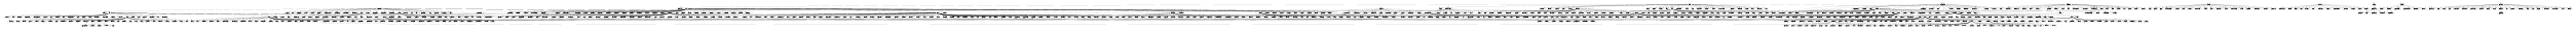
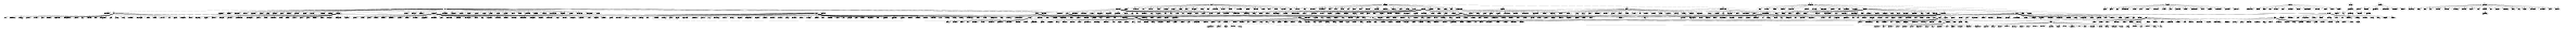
  digraph {
    Sad
    Tearful
    Sorrowful
    Pained
    Grief
    Anguish
    Desperate
    Low
    Pessimistic
    Unhappy
    Grieved
    Mournful
    Grave
    Dismayed
    Bummed
    Despondent
    Heavyhearted
    Scorned
    Grey
    Miserable
    Blue
    Longing
    Disappointed
    Grim
    Gloomy
    Lost
    Moody
    Burdened
    Discouraged
    Letdown
    Rudderless
    Planless
    Scattered
    Seeking
    Stranded
    Stumped
    Depressed
    Lousy
    Dysphoric
    Dreary
    Dark
    Black
    Morose
    Dour
    Besieged
    Morbid
    Suicidal
    Accursed
    Abysmal
    Ashamed
    Diminished
    Selfdestructive
    Selfabasing
    Guilty
    Dissatisfied
    Loathsome
    Wornout
    Repugnant
    Despicable
    Abominable
    Terrible
    Despairing
    Sulky
    Bad
    Senseofloss
    Undeserving
    Responsible
    Rueful
    Contrite
    Regretful
    Accountable
    Remorseful
    Culpable
    Deceitful
    Wrong
    Atfault
    Faulty
    Damaged
    Aberrant
    Maimed
    Detestable
    Ruined
    Defiled
    Scarred
    Impure
    Spoiled
    Infected
    Scathed
    Beleaguered
    Impaired
    Disgusting
    Crippled
    Abhorred
    Destroyed
    Abnormal
    Contaminated
    Contemptible
    Uncomfortable
    Awkward
    Discomfit
    Antsy
    Disturbed
    Sickened
    Offbalance
    Sour
    Fidgety
    Peculiar
    Icky
    Illtempered
    Odd
    Inappropriate
    Outofit
    Conspicuous
    Offcenter
    Rotten
    Discontented
    Angry
    Misanthropic
    Miffed
    Irritated
    Contemptuous
    Fiery
    Spiteful
    Perturbed
    Abrasive
    Stewing
    Seething
    Livid
    Confrontive
    Pissedoff
    Bristling
    Dangerous
    Galled
    Bugged
    Disgruntled
    Contentious
    Abusive
    Enraged
    Surly
    Bloodthirsty
    Hostile
    Insulting
    Disgusted
    Exasperated
    Repulsed
    Steamed
    Frustrated
    Revolted
    Troubled
    Cranky
    Horrified
    Furious
    Outraged
    Tickedoff
    Riled
    Nauseated
    Vicious
    Wary
    Sore
    Annoyed
    Upset
    Hateful
    Unpleasant
    Offensive
    Bitter
    Aggressive
    Aggravated
    Appalled
    Resentful
    Inflamed
    Provoked
    Infuriated
    Cross
    Workedup
    Boiling
    Fuming
    Bored
    Mundane
    Listless
    Understimulated
    Tedious
    Unchallenged
    Bland
    Hurtful
    Mean
    Rude
    Retaliatory
    Menacing
    Ruthless
    Mouthy
    Nasty
    Vengeful
    Malicious
    Malignant
    Malevolent
    Cruel
    Manipulative
    Sadistic
    Harmful
    Controlling
    Vulnerable
    Exposed
    Bullied
    Corralled
    Small
    Susceptible
    Expendable
    Bare
    Raw
    Delicate
    Oneupped
    Weak
    Obscured
    Little
    Eclipsed
    Controlled
    Conned
    Sensitive
    Constrained
    Blind
    Bested
    Broken
    Onedown
    Open
    Captive
    Satisfied
    Understanding
    Ready
    Confident
    Reliable
    Kind
    Accepting
    Receptive
    Sympathetic
    Adventurous
    Funloving
    Boundless
    Exultant
    Interested
    Free
    Amazed
    Easy
    Aboard
    Engrossed
    Snoopy
    Nosy
    Concerned
    Affected
    Intrigued
    Fascinated
    Inquisitive
    Rapt
    Absorbed
    Curious
    Attentive
    Aware
    Imaginative
    Embarrassed
    Humiliated
    Clumsy
    Mortified
    Silly
    Disgraced
    Foolish
    Absurd
    Alone
    Abandoned
    Antisocial
    Outnumbered
    Loveless
    Estranged
    Bypassed
    Dissociated
    Inaccessible
    Friendless
    Needy
    Disregarded
    Distant
    Alienated
    Desolate
    Avoided
    Apart
    Disliked
    Deserted
    Aloof
    Ignored
    Dispossessed
    Rejected
    Isolated
    Excluded
    Jilted
    Confused
    Ambivalent
    Puzzled
    Uncertain
    Conflicted
    Indecisive
    Hesitant
    Misgiving
    Unsure
    Uneasy
    Ataloss
    Tense
    Perplexed
+   Flustered
    Befuddled
    Disconcerted
    Mystified
    Bewildered
    Anxious
    Muddled
    Baffled
    Addled
    Distracted
    Doubtful
    Daunted
    Timid
    Knotted
    Selfconscious
    Neurotic
    Restless
    Fretful
    Stressed
    Guarded
    Ruffled
    Skittish
    Preoccupied
    Frantic
    Pellmell
    Obsessive
    Shy
    Overcome
    Shaky
    Jangled
    Insecure
    Nervous
    Dreading
    Panicky
    Unnerved
    Cautious
    Shocked
    Agape
    Aghast
    Agog
    Flabbergasted
    Stricken
    Jolted
    Stunned
    Dumbstruck
    Startled
    Jarred
    Astonished
    Rattled
    Dumbfounded
    Dazed
    Stupefied
    Dumfounded
    Astounded
    Awestruck
    Negative
    Averse
    Against
    Opposed
    Quarrelsome
    Resistant
    Disharmonious
    Rebellious
    Oppositional
    Stubborn
-   Recalcitrant
    Tired
    Battleworn
    Worn
    Overdrawn
    Drained
    Stretched
    Pooped
    Strained
    Faint
    Bedraggled
    Driedup
    Limp
    Overloaded
    Harried
    Hassled
    Downtrodden
    Depleted
    Exhausted
    Donein
    Fried
    Weary
    Finished
    Dispirited
    Spent
    Careworn
    Usedup
    Afraid
    Fear
    Boxedin
    Cornered
    Chilled
    Suspicious
    Cowardly
    Quaking
    Menaced
    Frightened
    Jittery
    Jumpy
    Scared
    Threatened
    Terrified
    Spooked
    Shaken
    Overwhelmed
    Alarmed
    Worried
    Hurt
    Invalidated
    Chastised
    Invisible
    Ridiculed
    Screwed
    Wronged
    Abased
    Punched
    Squashed
    Burned
    Blamed
    Annihilated
    Rebuffed
    Brutalized
    Bushwhacked
    Laughedat
    Agonized
    Heartbroken
    Disrespected
    Victimized
    Insulted
    Cheated
    Devalued
    Forgotten
    Intimidated
    Neglected
    Defeated
    Persecuted
    Putdown
    Oppressed
    Slighted
    Aching
    Afflicted
    Injured
    Offended
    Assaulted
    Dejected
    Tortured
    Deprived
    Tormented
    Bleeding
    Crushed
    Abused
    Snubbed
    Betrayed
    Deflated
    Quashed
    Mistreated
    Scapegoated
    Eviscerated
    Jinxed
    Hoodwinked
    Suffocated
    Intrudedupon
    Erased
    Setup
    Objectified
    Railroaded
    Reamed
    Denounced
    Emasculated
    Denigrated
    Deceived
    Bamboozled
    Duped
    Devoured
    Dumpedon
    Cuckolded
    Cursed
    Degraded
    Damned
    Debased
    Cheatedon
    Crucified
    Inadequate
    Mediocre
    Unworthy
    Incompetent
    Spineless
    Meek
    Insufficient
    Powerless
    Helpless
    Inferior
    Incapable
    Useless
    Inept
    Pathetic
    Worthless
    Deficient
    Enfeebled
    Secondrate
    Stifled
    Impotent
    Paralyzed
    Straightjacketed
    Stuck
    Stonewalled
    Micromanaged
    Lame
    Hindered
    Immobile
    Ineffective
    Futile
    Forced
    Distressed
    Dominated
    Tragic
    Woeful
    Empty
    Fatigued
    Indifferent
    Apathetic
    Lifeless
    Robotic
    Dead
    Disinterested
    Emotionless
    Lackadaisical
    Banal
    "Blasé"
    Cavalier
    Cold
    Absent
    Neutral
    Reserved
    Nonchalant
    Insensitive
    Uncaring
    Dulled
    Mindless
    Happy
    Joyous
    Mirthful
    Peachy
    Fortunate
    Giddy
    Exuberant
    Buoyant
    Delighted
    Overjoyed
    Gleeful
    Thankful
    Festive
    Ecstatic
    Glad
    Cheerful
    Sunny
    Merry
    Perky
    Jubilant
    Elated
    Delirious
    Soaring
    Important
    Lucky
    Great
    Sparkling
    Bouncy
    Blissful
    Appreciative
    Grateful
    Obliged
    Beholden
    Owing
    Alive
    Playful
    Courageous
    Energetic
    Glowing
    Spunky
    Liberated
    Optimistic
    Peppy
    Reborn
    Provocative
    Impulsive
    Frisky
    Animated
    Electric
    Spirited
    Thrilled
    Wonderful
    Awake
    Colorful
    Glorious
    Good
    Serene
    Relaxed
    Deserving
    Calm
    Decent
    Pleasant
    Atease
    Comfortable
    Pleased
    Clean
    Fabulous
    Encouraged
    Surprised
    Extraordinary
    Smart
    Clever
    Content
    Quiet
    Bright
    Reassured
    Sure
    Certain
    Breezy
    Sleepy
    Released
    Chill
    Resolved
    Clear
    Heady
    Intelligent
    Accurate
    Brainy
    Focused
    Brilliant
    Knowing
    Decisive
    Quick
    Informed
    Observant
    Articulate
    Logical
    Mature
    Sagacious
    Wise
    Skilled
    Thoughtful
    Sensible
    Loving
    Considerate
    Admiration
    Passionate
    Devoted
    Attracted
    Cuddly
    Tender
    Caring
    Affectionate
    Love
    Connection
    Warmth
    Benevolent
    Intune
    Connected
    Empathetic
    Selfless
    Gracious
    Dedicated
    Attached
    Loyal
    Generous
    Warm
    Nurturing
    Communicative
    Strong
    Hardy
    Tenacious
    Resolute
    Stable
    Authoritative
    Persevering
    Revitalized
    Brave
    Unique
    Dynamic
    Nervy
    Moral
    Influential
    Feisty
    Outspoken
    Ethical
    Graceful
    Incontrol
    Able
    Accomplished
    Assertive
    Assured
    Solid
    Capable
    Competent
    Positive
    Enthusiastic
    Excited
    Eager
    Keen
    Earnest
    Intent
    Determined
    Inspired
    Complimented
    Productive
    Pumped
    Sincere
    Hopeful
    Acceptable
    Adequate
    Okay
    Goodenough
    Functional
    Legitimate
    Average
    Caredfor
    Admired
    Pampered
    Appreciated
    Accommodated
    Esteemed
    Honored
    Attractive
    Captivating
    Pretty
    Funny
    Jazzy
    Irresistible
    Handsome
    Goodlooking
    Desirable
    Popular
    Lovely
    Beautiful
    Hot
    Gorgeous
    Interesting
    Dandy
    Sexy
    Dapper
    Welldressed
    Coordinated
    Stylish
    Debonair
    Appealing
    Sad -> Tearful
    Sad -> Sorrowful
    Sad -> Pained
    Sad -> Grief
    Sad -> Anguish
    Sad -> Desperate
    Sad -> Low
    Sad -> Pessimistic
    Sad -> Unhappy
    Sad -> Grieved
    Sad -> Mournful
    Sad -> Grave
    Sad -> Dismayed
    Sad -> Bummed
    Sad -> Despondent
    Sad -> Heavyhearted
    Sad -> Scorned
    Sad -> Grey
    Sad -> Miserable
    Sad -> Blue
    Sad -> Longing
    Sad -> Disappointed
    Sad -> Grim
    Sad -> Gloomy
    Sad -> Lost
    Sad -> Moody
    Sad -> Burdened
    Sad -> Discouraged
    Sad -> Letdown
    Lost -> Rudderless
    Lost -> Planless
    Lost -> Scattered
    Lost -> Seeking
    Lost -> Stranded
    Lost -> Stumped
    Depressed -> Lousy
    Depressed -> Dysphoric
    Depressed -> Dreary
    Depressed -> Dark
    Depressed -> Black
    Depressed -> Morose
    Depressed -> Dour
    Depressed -> Besieged
    Depressed -> Morbid
    Depressed -> Suicidal
    Depressed -> Accursed
    Depressed -> Abysmal
    Depressed -> Ashamed
    Depressed -> Diminished
    Depressed -> Selfdestructive
    Depressed -> Selfabasing
    Depressed -> Guilty
    Depressed -> Dissatisfied
    Depressed -> Loathsome
    Depressed -> Wornout
    Depressed -> Repugnant
    Depressed -> Despicable
    Depressed -> Abominable
    Depressed -> Terrible
    Depressed -> Despairing
    Depressed -> Sulky
    Depressed -> Bad
    Depressed -> Senseofloss
    Guilty -> Undeserving
    Guilty -> Responsible
    Guilty -> Rueful
    Guilty -> Contrite
    Guilty -> Regretful
    Guilty -> Accountable
    Guilty -> Remorseful
    Guilty -> Culpable
    Guilty -> Deceitful
    Guilty -> Wrong
    Guilty -> Atfault
    Guilty -> Faulty
    Damaged -> Aberrant
    Damaged -> Maimed
    Damaged -> Detestable
    Damaged -> Ruined
    Damaged -> Defiled
    Damaged -> Scarred
    Damaged -> Impure
    Damaged -> Spoiled
    Damaged -> Infected
    Damaged -> Scathed
    Damaged -> Beleaguered
    Damaged -> Impaired
    Damaged -> Disgusting
    Damaged -> Crippled
    Damaged -> Abhorred
    Damaged -> Destroyed
    Damaged -> Abnormal
    Damaged -> Contaminated
    Damaged -> Contemptible
    Uncomfortable -> Awkward
    Uncomfortable -> Discomfit
    Uncomfortable -> Antsy
    Uncomfortable -> Disturbed
    Uncomfortable -> Sickened
    Uncomfortable -> Offbalance
    Uncomfortable -> Sour
    Uncomfortable -> Fidgety
    Uncomfortable -> Peculiar
    Uncomfortable -> Icky
    Uncomfortable -> Illtempered
    Uncomfortable -> Odd
    Uncomfortable -> Inappropriate
    Uncomfortable -> Outofit
    Uncomfortable -> Conspicuous
    Uncomfortable -> Offcenter
    Uncomfortable -> Rotten
    Uncomfortable -> Discontented
    Angry -> Dismayed
    Angry -> Misanthropic
    Angry -> Miffed
    Angry -> Irritated
    Angry -> Contemptuous
    Angry -> Fiery
    Angry -> Spiteful
    Angry -> Perturbed
    Angry -> Abrasive
    Angry -> Stewing
    Angry -> Seething
    Angry -> Livid
    Angry -> Confrontive
    Angry -> Pissedoff
    Angry -> Bristling
    Angry -> Dangerous
    Angry -> Galled
    Angry -> Bugged
    Angry -> Disgruntled
    Angry -> Contentious
    Angry -> Abusive
    Angry -> Enraged
    Angry -> Surly
    Angry -> Bloodthirsty
    Angry -> Hostile
    Angry -> Insulting
    Angry -> Disgusted
    Angry -> Exasperated
    Angry -> Repulsed
    Angry -> Steamed
    Angry -> Frustrated
    Angry -> Revolted
    Angry -> Troubled
    Angry -> Cranky
    Angry -> Horrified
    Angry -> Furious
    Angry -> Outraged
    Angry -> Tickedoff
    Angry -> Riled
    Angry -> Nauseated
    Angry -> Vicious
    Angry -> Wary
    Angry -> Sore
    Angry -> Annoyed
    Angry -> Upset
    Angry -> Hateful
    Angry -> Unpleasant
    Angry -> Offensive
    Angry -> Bitter
    Angry -> Aggressive
    Angry -> Aggravated
    Angry -> Appalled
    Angry -> Resentful
    Angry -> Inflamed
    Angry -> Provoked
    Angry -> Infuriated
    Angry -> Cross
    Angry -> Workedup
    Angry -> Boiling
    Angry -> Fuming
    Bored -> Dreary
    Bored -> Mundane
    Bored -> Listless
    Bored -> Understimulated
    Bored -> Tedious
    Bored -> Unchallenged
    Bored -> Bland
    Hurtful -> Dangerous
    Hurtful -> Enraged
    Hurtful -> Offensive
    Hurtful -> Mean
    Hurtful -> Rude
    Hurtful -> Retaliatory
    Hurtful -> Menacing
    Hurtful -> Ruthless
    Hurtful -> Mouthy
    Hurtful -> Nasty
    Hurtful -> Vengeful
    Hurtful -> Malicious
    Hurtful -> Malignant
    Hurtful -> Malevolent
    Hurtful -> Cruel
    Hurtful -> Manipulative
    Hurtful -> Sadistic
    Hurtful -> Harmful
    Hurtful -> Controlling
    Vulnerable -> Lost
    Vulnerable -> Conspicuous
    Vulnerable -> Exposed
    Vulnerable -> Bullied
    Vulnerable -> Corralled
    Vulnerable -> Small
    Vulnerable -> Susceptible
    Vulnerable -> Expendable
    Vulnerable -> Bare
    Vulnerable -> Raw
    Vulnerable -> Delicate
    Vulnerable -> Oneupped
    Vulnerable -> Weak
    Vulnerable -> Obscured
    Vulnerable -> Little
    Vulnerable -> Eclipsed
    Vulnerable -> Controlled
    Vulnerable -> Conned
    Vulnerable -> Sensitive
    Vulnerable -> Constrained
    Vulnerable -> Blind
    Vulnerable -> Bested
    Vulnerable -> Broken
    Vulnerable -> Onedown
    Vulnerable -> Open
    Vulnerable -> Captive
    Open -> Satisfied
    Open -> Understanding
    Open -> Ready
    Open -> Confident
    Open -> Reliable
    Open -> Kind
    Open -> Accepting
    Open -> Receptive
    Open -> Sympathetic
    Open -> Adventurous
    Open -> Funloving
    Open -> Boundless
    Open -> Exultant
    Open -> Interested
    Open -> Free
    Open -> Amazed
    Open -> Easy
    Open -> Aboard
    Interested -> Engrossed
    Interested -> Snoopy
    Interested -> Nosy
    Interested -> Concerned
    Interested -> Affected
    Interested -> Intrigued
    Interested -> Fascinated
    Interested -> Inquisitive
    Interested -> Rapt
    Interested -> Absorbed
    Interested -> Curious
    Interested -> Attentive
    Interested -> Aware
    Interested -> Imaginative
    Embarrassed -> Ashamed
    Embarrassed -> Uncomfortable
    Embarrassed -> Awkward
    Embarrassed -> Conspicuous
    Embarrassed -> Humiliated
    Embarrassed -> Clumsy
    Embarrassed -> Mortified
    Embarrassed -> Silly
    Embarrassed -> Disgraced
    Embarrassed -> Foolish
    Embarrassed -> Absurd
    Alone -> Longing
    Alone -> Abandoned
    Alone -> Antisocial
    Alone -> Outnumbered
    Alone -> Loveless
    Alone -> Estranged
    Alone -> Bypassed
    Alone -> Dissociated
    Alone -> Inaccessible
    Alone -> Friendless
    Alone -> Needy
    Alone -> Disregarded
    Alone -> Distant
    Alone -> Alienated
    Alone -> Desolate
    Alone -> Avoided
    Alone -> Apart
    Alone -> Disliked
    Alone -> Deserted
    Alone -> Aloof
    Alone -> Ignored
    Alone -> Dispossessed
    Alone -> Rejected
    Alone -> Isolated
    Alone -> Excluded
    Alone -> Jilted
    Confused -> Lost
    Confused -> Ambivalent
    Confused -> Puzzled
    Confused -> Uncertain
    Confused -> Conflicted
    Confused -> Indecisive
    Confused -> Hesitant
    Confused -> Misgiving
    Confused -> Unsure
    Confused -> Uneasy
    Confused -> Ataloss
    Confused -> Tense
    Confused -> Perplexed
+   Confused -> Flustered
    Confused -> Befuddled
    Confused -> Disconcerted
    Confused -> Mystified
    Confused -> Bewildered
    Confused -> Anxious
    Confused -> Muddled
    Confused -> Baffled
    Confused -> Addled
    Confused -> Distracted
    Confused -> Doubtful
    Anxious -> Antsy
    Anxious -> Daunted
    Anxious -> Timid
    Anxious -> Knotted
    Anxious -> Selfconscious
    Anxious -> Neurotic
    Anxious -> Restless
    Anxious -> Fretful
    Anxious -> Stressed
    Anxious -> Guarded
    Anxious -> Ruffled
    Anxious -> Skittish
    Anxious -> Preoccupied
    Anxious -> Frantic
    Anxious -> Pellmell
    Anxious -> Obsessive
    Anxious -> Shy
    Anxious -> Overcome
    Anxious -> Shaky
    Anxious -> Jangled
    Anxious -> Insecure
    Anxious -> Nervous
    Anxious -> Dreading
    Anxious -> Panicky
    Anxious -> Unnerved
    Anxious -> Cautious
    Shocked -> Agape
    Shocked -> Aghast
    Shocked -> Agog
    Shocked -> Flabbergasted
    Shocked -> Stricken
    Shocked -> Jolted
    Shocked -> Stunned
    Shocked -> Dumbstruck
    Shocked -> Startled
    Shocked -> Jarred
    Shocked -> Astonished
    Shocked -> Rattled
    Shocked -> Dumbfounded
    Shocked -> Dazed
    Shocked -> Stupefied
    Shocked -> Dumfounded
    Shocked -> Astounded
    Shocked -> Awestruck
    Negative -> Hesitant
    Negative -> Averse
    Negative -> Against
    Negative -> Opposed
    Negative -> Quarrelsome
    Negative -> Resistant
    Negative -> Disharmonious
    Negative -> Rebellious
    Negative -> Oppositional
    Negative -> Stubborn
-   Negative -> Recalcitrant
    Tired -> Listless
    Tired -> Battleworn
    Tired -> Worn
    Tired -> Overdrawn
    Tired -> Drained
    Tired -> Stretched
    Tired -> Pooped
    Tired -> Strained
    Tired -> Faint
    Tired -> Bedraggled
    Tired -> Driedup
    Tired -> Limp
    Tired -> Overloaded
    Tired -> Harried
    Tired -> Hassled
    Tired -> Downtrodden
    Tired -> Depleted
    Tired -> Exhausted
    Tired -> Donein
    Tired -> Fried
    Tired -> Weary
    Tired -> Finished
    Tired -> Dispirited
    Tired -> Spent
    Tired -> Careworn
    Tired -> Usedup
    Afraid -> Wary
    Afraid -> Uneasy
    Afraid -> Anxious
    Afraid -> Doubtful
    Afraid -> Fear
    Afraid -> Boxedin
    Afraid -> Cornered
    Afraid -> Chilled
    Afraid -> Suspicious
    Afraid -> Cowardly
    Afraid -> Quaking
    Afraid -> Menaced
    Afraid -> Frightened
    Afraid -> Jittery
    Afraid -> Jumpy
    Afraid -> Scared
    Afraid -> Threatened
    Afraid -> Terrified
    Afraid -> Spooked
    Afraid -> Shaken
    Afraid -> Overwhelmed
    Afraid -> Alarmed
    Afraid -> Worried
    Hurt -> Pained
    Hurt -> Diminished
    Hurt -> Damaged
    Hurt -> Humiliated
    Hurt -> Ignored
    Hurt -> Rejected
    Hurt -> Jilted
    Hurt -> Invalidated
    Hurt -> Chastised
    Hurt -> Invisible
    Hurt -> Ridiculed
    Hurt -> Screwed
    Hurt -> Wronged
    Hurt -> Abased
    Hurt -> Punched
    Hurt -> Squashed
    Hurt -> Burned
    Hurt -> Blamed
    Hurt -> Annihilated
    Hurt -> Rebuffed
    Hurt -> Brutalized
    Hurt -> Bushwhacked
    Hurt -> Laughedat
    Hurt -> Agonized
    Hurt -> Heartbroken
    Hurt -> Disrespected
    Hurt -> Victimized
    Hurt -> Insulted
    Hurt -> Cheated
    Hurt -> Devalued
    Hurt -> Forgotten
    Hurt -> Intimidated
    Hurt -> Neglected
    Hurt -> Defeated
    Hurt -> Persecuted
    Hurt -> Putdown
    Hurt -> Oppressed
    Hurt -> Slighted
    Hurt -> Aching
    Hurt -> Afflicted
    Hurt -> Injured
    Hurt -> Offended
    Hurt -> Assaulted
    Hurt -> Dejected
    Hurt -> Tortured
    Hurt -> Deprived
    Hurt -> Tormented
    Hurt -> Bleeding
    Hurt -> Crushed
    Hurt -> Abused
    Hurt -> Snubbed
    Hurt -> Betrayed
    Hurt -> Deflated
    Victimized -> Bullied
    Victimized -> Controlled
    Victimized -> Cheated
    Victimized -> Deprived
    Victimized -> Crushed
    Victimized -> Abused
    Victimized -> Quashed
    Victimized -> Mistreated
    Victimized -> Scapegoated
    Victimized -> Eviscerated
    Victimized -> Jinxed
    Victimized -> Hoodwinked
    Victimized -> Suffocated
    Victimized -> Intrudedupon
    Victimized -> Erased
    Victimized -> Setup
    Victimized -> Objectified
    Victimized -> Railroaded
    Victimized -> Reamed
    Victimized -> Denounced
    Victimized -> Emasculated
    Victimized -> Denigrated
    Victimized -> Deceived
    Victimized -> Bamboozled
    Victimized -> Duped
    Victimized -> Devoured
    Victimized -> Dumpedon
    Victimized -> Cuckolded
    Victimized -> Cursed
    Victimized -> Degraded
    Victimized -> Damned
    Victimized -> Debased
    Victimized -> Cheatedon
    Victimized -> Crucified
    Inadequate -> Weak
    Inadequate -> Onedown
    Inadequate -> Insecure
    Inadequate -> Mediocre
    Inadequate -> Unworthy
    Inadequate -> Incompetent
    Inadequate -> Spineless
    Inadequate -> Meek
    Inadequate -> Insufficient
    Inadequate -> Powerless
    Inadequate -> Helpless
    Inadequate -> Inferior
    Inadequate -> Incapable
    Inadequate -> Useless
    Inadequate -> Inept
    Inadequate -> Pathetic
    Inadequate -> Worthless
    Inadequate -> Deficient
    Inadequate -> Enfeebled
    Inadequate -> Secondrate
    Helpless -> Despairing
    Helpless -> Frustrated
    Helpless -> Vulnerable
    Helpless -> Controlled
    Helpless -> Alone
    Helpless -> Hesitant
    Helpless -> Overwhelmed
    Helpless -> Inferior
    Helpless -> Incapable
    Helpless -> Useless
    Helpless -> Pathetic
    Helpless -> Stifled
    Helpless -> Impotent
    Helpless -> Paralyzed
    Helpless -> Straightjacketed
    Helpless -> Stuck
    Helpless -> Stonewalled
    Helpless -> Micromanaged
    Helpless -> Lame
    Helpless -> Hindered
    Helpless -> Immobile
    Helpless -> Ineffective
    Helpless -> Futile
    Helpless -> Forced
    Helpless -> Distressed
    Helpless -> Dominated
    Helpless -> Tragic
    Helpless -> Woeful
    Helpless -> Empty
    Helpless -> Fatigued
    Indifferent -> Bored
    Indifferent -> Bland
    Indifferent -> Weary
    Indifferent -> Empty
    Indifferent -> Apathetic
    Indifferent -> Lifeless
    Indifferent -> Robotic
    Indifferent -> Dead
    Indifferent -> Disinterested
    Indifferent -> Emotionless
    Indifferent -> Lackadaisical
    Indifferent -> Banal
    Indifferent -> "Blasé"
    Indifferent -> Cavalier
    Indifferent -> Cold
    Indifferent -> Absent
    Indifferent -> Neutral
    Indifferent -> Reserved
    Indifferent -> Nonchalant
    Indifferent -> Insensitive
    Indifferent -> Uncaring
    Indifferent -> Dulled
    Indifferent -> Mindless
    Happy -> Satisfied
    Happy -> Joyous
    Happy -> Mirthful
    Happy -> Peachy
    Happy -> Fortunate
    Happy -> Giddy
    Happy -> Exuberant
    Happy -> Buoyant
    Happy -> Delighted
    Happy -> Overjoyed
    Happy -> Gleeful
    Happy -> Thankful
    Happy -> Festive
    Happy -> Ecstatic
    Happy -> Glad
    Happy -> Cheerful
    Happy -> Sunny
    Happy -> Merry
    Happy -> Perky
    Happy -> Jubilant
    Happy -> Elated
    Happy -> Delirious
    Happy -> Soaring
    Happy -> Important
    Happy -> Lucky
    Happy -> Great
    Happy -> Sparkling
    Happy -> Bouncy
    Happy -> Blissful
    Thankful -> Appreciative
    Thankful -> Grateful
    Thankful -> Obliged
    Thankful -> Beholden
    Thankful -> Owing
    Alive -> Free
    Alive -> Playful
    Alive -> Courageous
    Alive -> Energetic
    Alive -> Glowing
    Alive -> Spunky
    Alive -> Liberated
    Alive -> Optimistic
    Alive -> Peppy
    Alive -> Reborn
    Alive -> Provocative
    Alive -> Impulsive
    Alive -> Frisky
    Alive -> Animated
    Alive -> Electric
    Alive -> Spirited
    Alive -> Thrilled
    Alive -> Wonderful
    Alive -> Awake
    Alive -> Colorful
    Alive -> Glorious
    Good -> Serene
    Good -> Relaxed
    Good -> Deserving
    Good -> Calm
    Good -> Decent
    Good -> Pleasant
    Good -> Atease
    Good -> Comfortable
    Good -> Pleased
    Good -> Clean
    Good -> Fabulous
    Good -> Encouraged
    Good -> Surprised
    Good -> Extraordinary
    Good -> Smart
    Good -> Clever
    Good -> Content
    Good -> Quiet
    Good -> Bright
    Good -> Reassured
    Good -> Sure
    Good -> Certain
    Relaxed -> Calm
    Relaxed -> Breezy
    Relaxed -> Sleepy
    Relaxed -> Released
    Relaxed -> Chill
    Relaxed -> Resolved
    Smart -> Imaginative
    Smart -> Bright
    Smart -> Clear
    Smart -> Heady
    Smart -> Intelligent
    Smart -> Accurate
    Smart -> Brainy
    Smart -> Focused
    Smart -> Brilliant
    Smart -> Knowing
    Smart -> Decisive
    Smart -> Quick
    Smart -> Informed
    Smart -> Observant
    Smart -> Articulate
    Smart -> Logical
    Smart -> Mature
    Smart -> Sagacious
    Smart -> Wise
    Smart -> Skilled
    Smart -> Thoughtful
    Smart -> Sensible
    Loving -> Sensitive
    Loving -> Considerate
    Loving -> Admiration
    Loving -> Passionate
    Loving -> Devoted
    Loving -> Attracted
    Loving -> Cuddly
    Loving -> Tender
    Loving -> Caring
    Loving -> Affectionate
    Loving -> Love
    Loving -> Connection
    Loving -> Warmth
    Caring -> Responsible
    Caring -> Sympathetic
    Caring -> Loving
    Caring -> Cuddly
    Caring -> Affectionate
    Caring -> Benevolent
    Caring -> Intune
    Caring -> Connected
    Caring -> Empathetic
    Caring -> Selfless
    Caring -> Gracious
    Caring -> Dedicated
    Caring -> Attached
    Caring -> Loyal
    Caring -> Generous
    Caring -> Warm
    Caring -> Nurturing
    Caring -> Communicative
    Strong -> Confrontive
    Strong -> Reliable
    Strong -> Free
    Strong -> Rebellious
    Strong -> Courageous
    Strong -> Sure
    Strong -> Certain
    Strong -> Clear
    Strong -> Hardy
    Strong -> Tenacious
    Strong -> Resolute
    Strong -> Stable
    Strong -> Authoritative
    Strong -> Persevering
    Strong -> Revitalized
    Strong -> Brave
    Strong -> Unique
    Strong -> Dynamic
    Strong -> Nervy
    Strong -> Moral
    Strong -> Influential
    Strong -> Feisty
    Strong -> Outspoken
    Strong -> Ethical
    Strong -> Graceful
    Strong -> Incontrol
    Strong -> Able
    Strong -> Accomplished
    Strong -> Assertive
    Strong -> Assured
    Strong -> Solid
    Strong -> Capable
    Strong -> Competent
    Positive -> Enthusiastic
    Positive -> Excited
    Positive -> Eager
    Positive -> Keen
    Positive -> Earnest
    Positive -> Intent
    Positive -> Determined
    Positive -> Inspired
    Positive -> Complimented
    Positive -> Productive
    Positive -> Pumped
    Positive -> Sincere
    Positive -> Hopeful
    Acceptable -> Adequate
    Acceptable -> Okay
    Acceptable -> Goodenough
    Acceptable -> Functional
    Acceptable -> Legitimate
    Average -> Acceptable
    Caredfor -> Admired
    Caredfor -> Pampered
    Caredfor -> Appreciated
    Caredfor -> Accommodated
    Caredfor -> Esteemed
    Caredfor -> Honored
    Attractive -> Captivating
    Attractive -> Pretty
    Attractive -> Funny
    Attractive -> Jazzy
    Attractive -> Irresistible
    Attractive -> Handsome
    Attractive -> Goodlooking
    Attractive -> Desirable
    Attractive -> Popular
    Attractive -> Lovely
    Attractive -> Beautiful
    Attractive -> Hot
    Attractive -> Gorgeous
    Attractive -> Interesting
    Attractive -> Dandy
    Attractive -> Sexy
    Attractive -> Dapper
    Attractive -> Welldressed
    Attractive -> Coordinated
    Attractive -> Stylish
    Attractive -> Debonair
    Beautiful -> Appealing
  }
